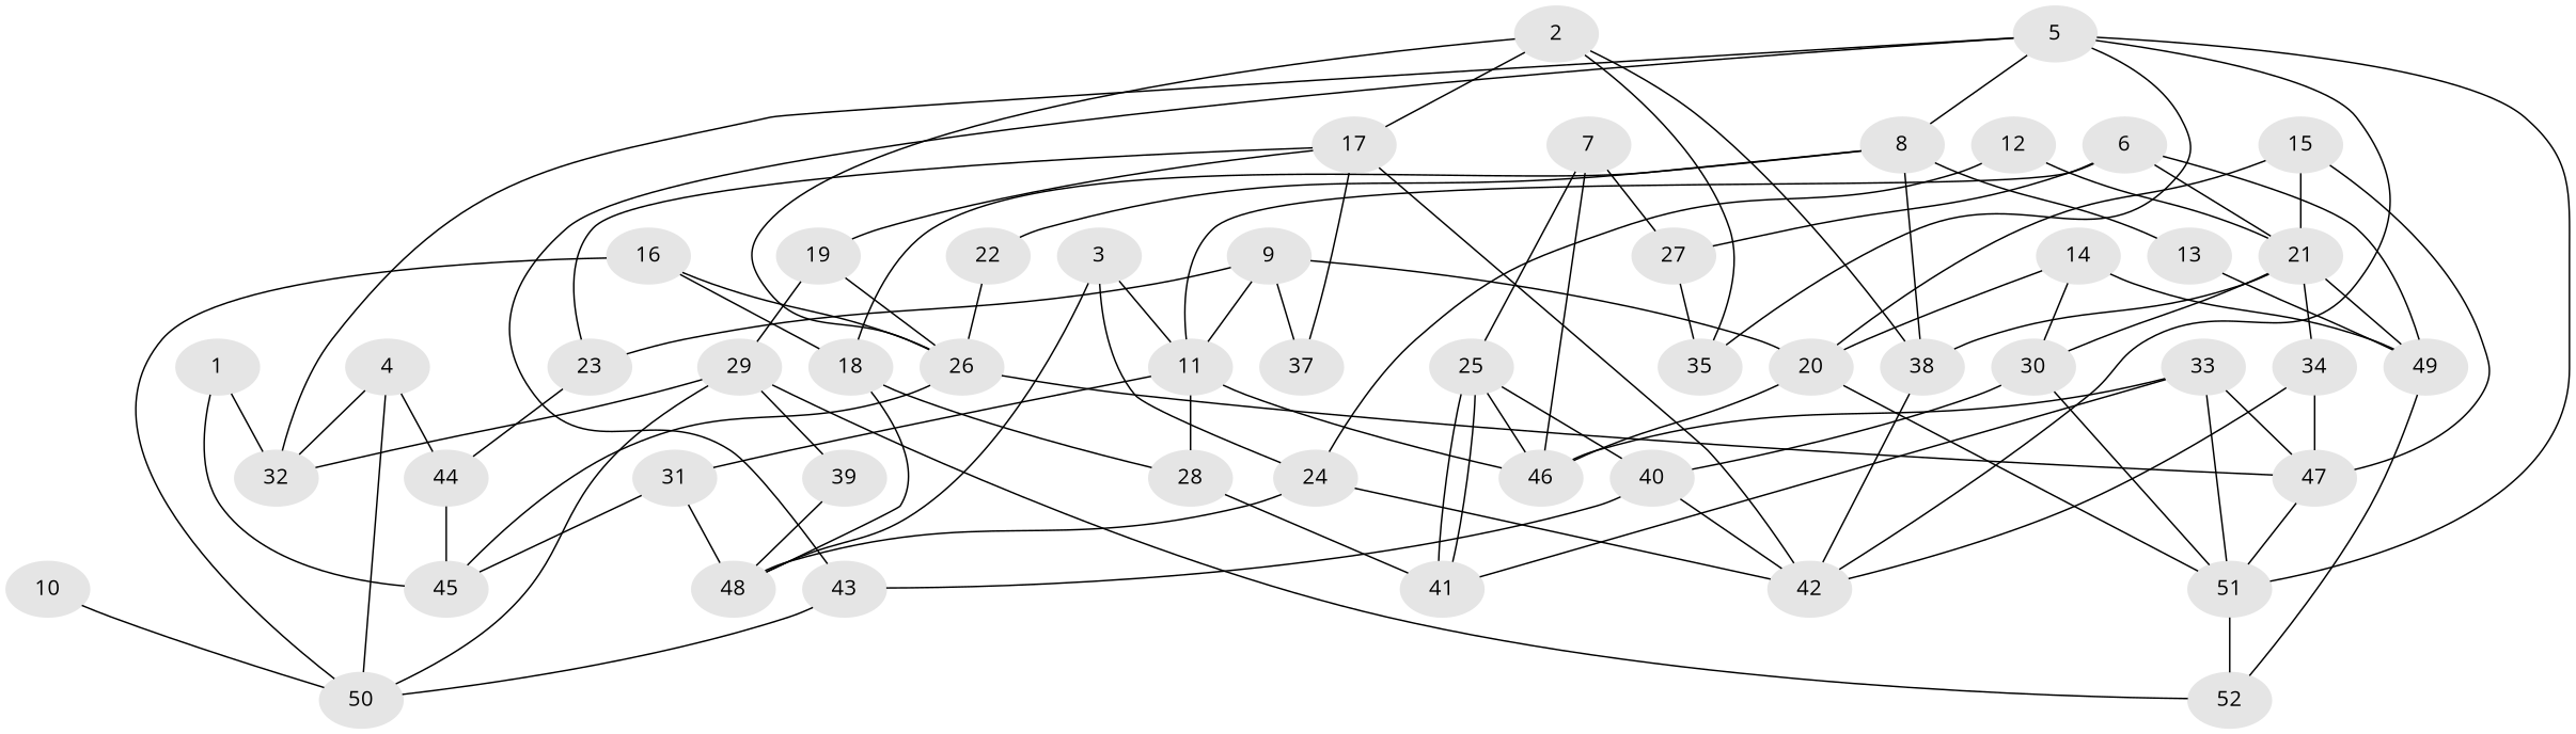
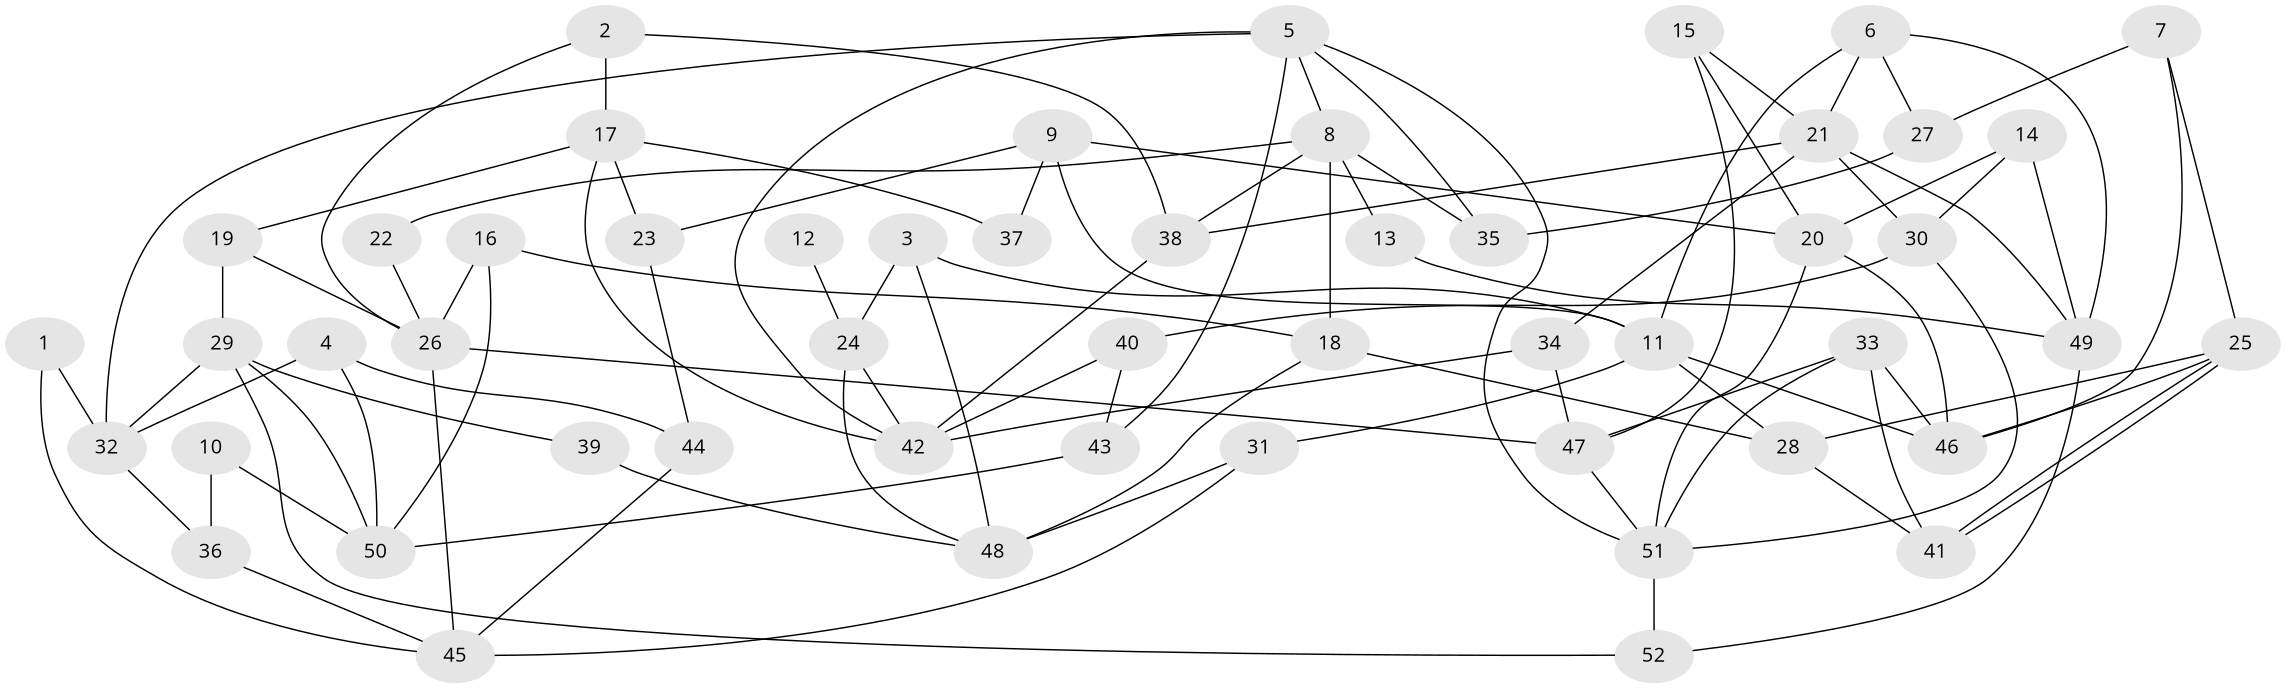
  graph {
    fontname="Open Sans"
    node [color=gray90 fontname="Open Sans" style=filled]
    edge [fontname="Open Sans"]
    1
    32
    45
    26
    47
+   36
    2
    17
    35
    38
    42
    23
    37
    19
    3
    11
    24
    48
    46
    28
    31
    4
    44
    50
    5
    8
    43
    51
    13
    18
    22
    52
    6
    21
    27
    49
    30
    34
    7
    25
    40
    41
    9
    20
    10
    12
    14
    15
    16
    29
    39
    33
    1 -- 32
    1 -- 45
+   32 -- 36
    26 -- 45
    26 -- 47
    47 -- 51
+   36 -- 45
    2 -- 26
    2 -- 17
-   2 -- 35
+   8 -- 35
    2 -- 38
    17 -- 42
    17 -- 23
    17 -- 37
    17 -- 19
    38 -- 42
    23 -- 44
    19 -- 26
    19 -- 29
    3 -- 11
    3 -- 24
    3 -- 48
    11 -- 46
    11 -- 28
    11 -- 31
    24 -- 42
    24 -- 48
    28 -- 41
    31 -- 45
    31 -- 48
    4 -- 32
    4 -- 44
    4 -- 50
    44 -- 45
    5 -- 32
    5 -- 35
    5 -- 42
    5 -- 8
    5 -- 43
    5 -- 51
    8 -- 38
    8 -- 13
    8 -- 18
    8 -- 22
    43 -- 50
    51 -- 52
    13 -- 49
    18 -- 48
    18 -- 28
    22 -- 26
    6 -- 11
    6 -- 21
    6 -- 27
    6 -- 49
    21 -- 38
    21 -- 49
    21 -- 30
    21 -- 34
    27 -- 35
    49 -- 52
    30 -- 51
    30 -- 40
    34 -- 47
    34 -- 42
    7 -- 46
    7 -- 27
    7 -- 25
    25 -- 46
-   25 -- 40
+   25 -- 28
    25 -- 41
    25 -- 41
    40 -- 42
    40 -- 43
    9 -- 23
    9 -- 37
    9 -- 11
    9 -- 20
    20 -- 46
    20 -- 51
+   10 -- 36
    10 -- 50
    12 -- 24
-   12 -- 21
    14 -- 49
    14 -- 30
    14 -- 20
    15 -- 47
    15 -- 21
    15 -- 20
    16 -- 26
    16 -- 50
    16 -- 18
    29 -- 32
    29 -- 50
    29 -- 52
    29 -- 39
    39 -- 48
    33 -- 47
    33 -- 46
    33 -- 51
    33 -- 41
  }
